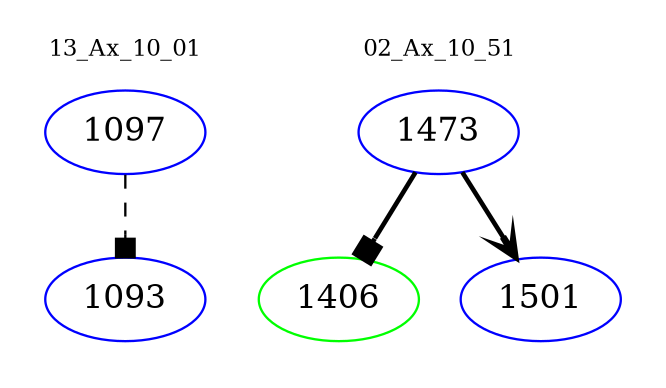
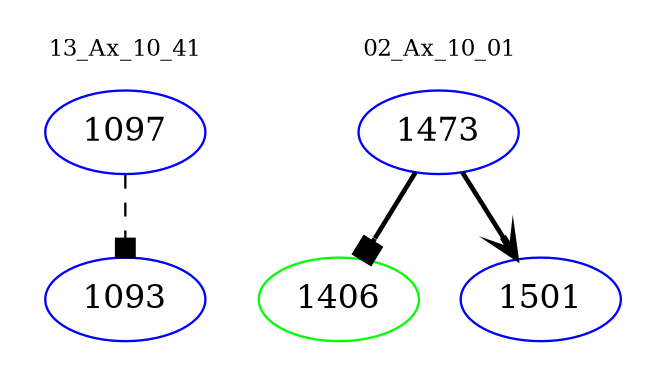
  digraph {
    node [color=blue]
    edge [arrowhead=box color=black style=bold]
    n1 [label=1097]
    n2 [label=1093]
    n3 [label=1473]
    n4 [color=green label=1406]
    n5 [label=1501]
    subgraph cluster_1 {
      color=white
      fontsize=10
-     label="13_Ax_10_01"
+     label="13_Ax_10_41"
      n1
      n2
    }
    subgraph cluster_2 {
      color=white
      fontsize=10
-     label="02_Ax_10_51"
+     label="02_Ax_10_01"
      n3
      n4
      n5
    }
    n1 -> n2 [style=dashed]
    n3 -> n4
    n3 -> n5 [arrowhead=vee]
  }
